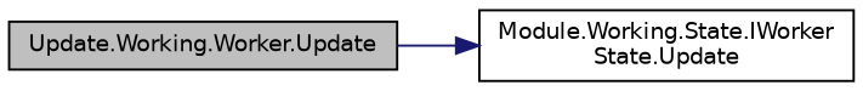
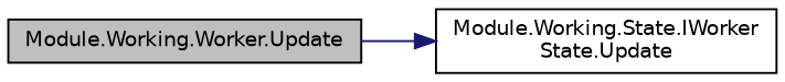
  digraph {
    rankdir=LR
    node [color=black fontname=Helvetica fontsize=10 shape=record style=filled]
-   n1 [fillcolor=grey75 fontcolor=black height=0.2 label="Update.Working.Worker.Update" width=0.4]
+   n1 [fillcolor=grey75 fontcolor=black height=0.2 label="Module.Working.Worker.Update" width=0.4]
    n2 [fillcolor=white height=0.2 label="Module.Working.State.IWorker\lState.Update" width=0.4]
    n1 -> n2 [color=midnightblue fontname=Helvetica fontsize=10 labelfontname=Helvetica labelfontsize=10 style=solid]
  }
